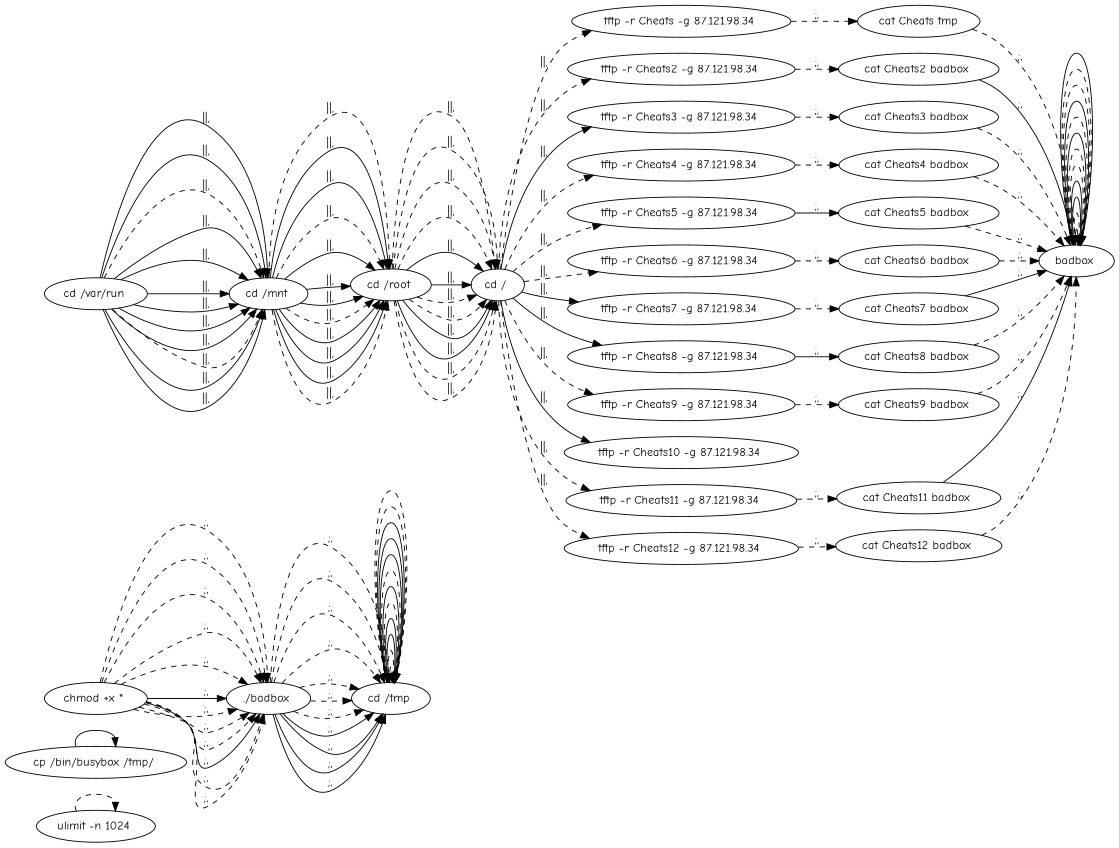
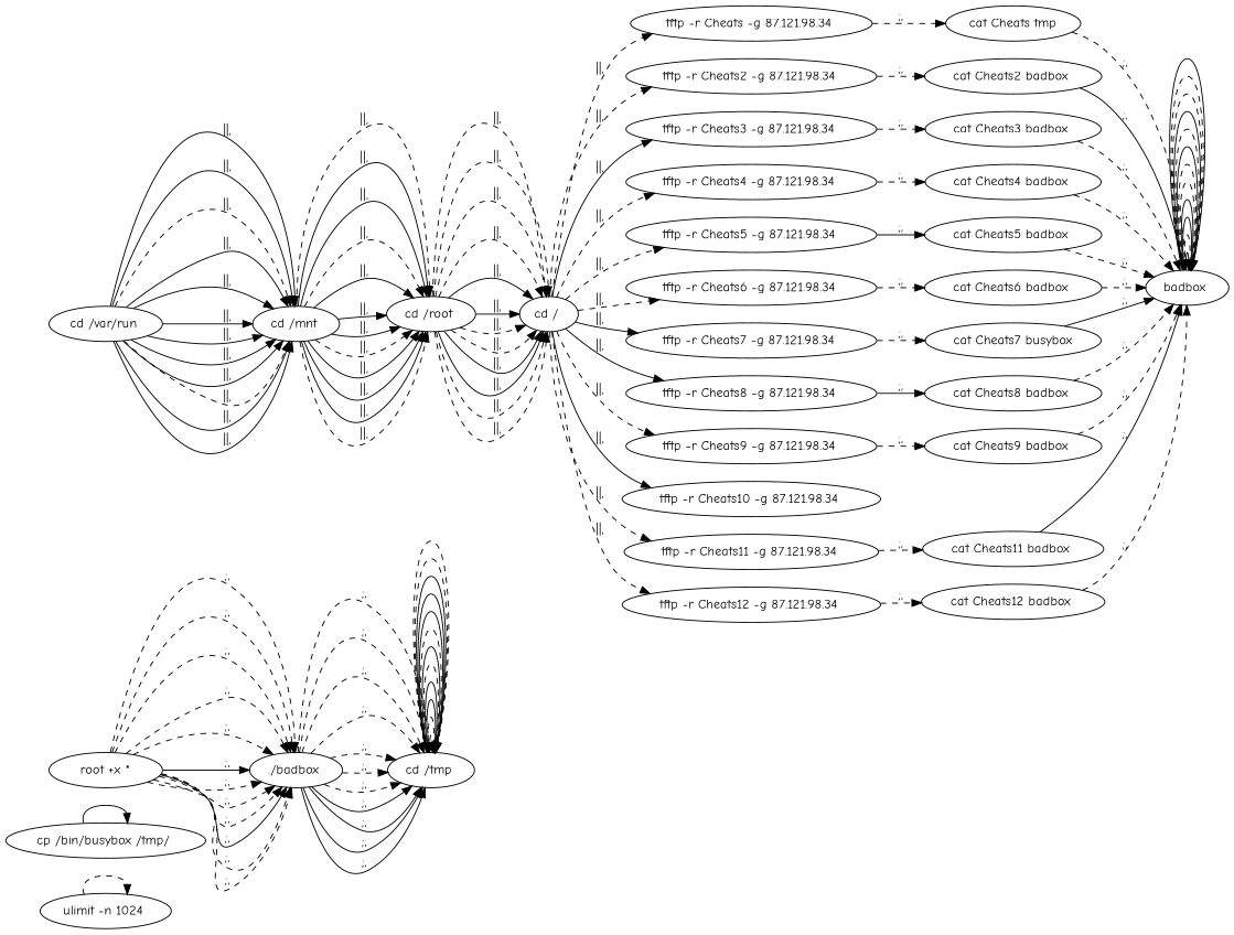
  digraph {
    fontname="Comic Neue"
    rankdir=LR
    node [fontname="Comic Neue"]
    edge [fontname="Comic Neue" style=dashed]
    n1 [label="ulimit -n 1024 "]
    n2 [label="cp /bin/busybox /tmp/ "]
    n3 [label="cd /tmp "]
    n4 [label="cd /var/run "]
    n5 [label="cd /mnt "]
    n6 [label="cd /root "]
    n7 [label="cd / "]
    n8 [label="tftp -r Cheats -g 87.121.98.34 "]
    n9 [label="tftp -r Cheats2 -g 87.121.98.34 "]
    n10 [label="tftp -r Cheats3 -g 87.121.98.34 "]
    n11 [label="tftp -r Cheats4 -g 87.121.98.34 "]
    n12 [label="tftp -r Cheats5 -g 87.121.98.34 "]
    n13 [label="tftp -r Cheats6 -g 87.121.98.34 "]
    n14 [label="tftp -r Cheats7 -g 87.121.98.34 "]
    n15 [label="tftp -r Cheats8 -g 87.121.98.34 "]
    n16 [label="tftp -r Cheats9 -g 87.121.98.34 "]
    n17 [label="tftp -r Cheats10 -g 87.121.98.34 "]
    n18 [label="tftp -r Cheats11 -g 87.121.98.34 "]
    n19 [label="tftp -r Cheats12 -g 87.121.98.34 "]
    n20 [label="cat Cheats tmp"]
    n21 [label="cat Cheats2 badbox "]
    n22 [label="cat Cheats3 badbox "]
    n23 [label="cat Cheats4 badbox "]
    n24 [label="cat Cheats5 badbox "]
    n25 [label="cat Cheats6 badbox "]
-   n26 [label="cat Cheats7 badbox "]
+   n26 [label="cat Cheats7 busybox"]
    n27 [label="cat Cheats8 badbox "]
    n28 [label="cat Cheats9 badbox "]
    n29 [label="cat Cheats11 badbox "]
    n30 [label="cat Cheats12 badbox "]
    n31 [label="badbox "]
-   n32 [label="chmod +x * "]
+   n32 [label="root +x *"]
    n33 [label="./badbox "]
    n1 -> n1
    n2 -> n2 [style=solid]
    n3 -> n3
    n3 -> n3
    n3 -> n3 [style=solid]
    n3 -> n3 [style=solid]
    n3 -> n3
    n3 -> n3 [style=solid]
    n3 -> n3
    n3 -> n3 [style=solid]
    n3 -> n3 [style=solid]
    n3 -> n3 [style=solid]
    n3 -> n3
    n3 -> n3
    n4 -> n5 [label="||," style=solid]
    n4 -> n5 [label="||," style=solid]
    n4 -> n5 [label="||,"]
    n4 -> n5 [label="||," style=solid]
    n4 -> n5 [label="||," style=solid]
    n4 -> n5 [label="||," style=solid]
    n4 -> n5 [label="||," style=solid]
    n4 -> n5 [label="||," style=solid]
    n4 -> n5 [label="||," style=solid]
    n4 -> n5 [label="||,"]
    n4 -> n5 [label="||," style=solid]
    n4 -> n5 [label="||," style=solid]
    n5 -> n6 [label="||,"]
    n5 -> n6 [label="||," style=solid]
    n5 -> n6 [label="||," style=solid]
    n5 -> n6 [label="||,"]
    n5 -> n6 [label="||," style=solid]
    n5 -> n6 [label="||," style=solid]
    n5 -> n6 [label="||," style=solid]
    n5 -> n6 [label="||,"]
    n5 -> n6 [label="||," style=solid]
    n5 -> n6 [label="||," style=solid]
    n5 -> n6 [label="||," style=solid]
    n5 -> n6 [label="||,"]
    n6 -> n7 [label="||,"]
    n6 -> n7 [label="||,"]
    n6 -> n7 [label="||,"]
    n6 -> n7 [label="||,"]
    n6 -> n7 [label="||," style=solid]
    n6 -> n7 [label="||," style=solid]
    n6 -> n7 [label="||,"]
    n6 -> n7 [label="||,"]
    n6 -> n7 [label="||," style=solid]
    n6 -> n7 [label="||," style=solid]
    n6 -> n7 [label="||,"]
    n6 -> n7 [label="||,"]
    n7 -> n8 [label="||,"]
    n7 -> n9 [label="||,"]
    n7 -> n10 [label="||," style=solid]
    n7 -> n11 [label="||,"]
    n7 -> n12 [label="||,"]
    n7 -> n13 [label="||,"]
    n7 -> n14 [label="||," style=solid]
    n7 -> n15 [label="||," style=solid]
    n7 -> n16 [label="||,"]
    n7 -> n17 [label="||," style=solid]
    n7 -> n18 [label="||,"]
    n7 -> n19 [label="||,"]
    n8 -> n20 [label=";,"]
    n9 -> n21 [label=";,"]
    n10 -> n22 [label=";,"]
    n11 -> n23 [label=";,"]
    n12 -> n24 [label=";," style=solid]
    n13 -> n25 [label=";,"]
    n14 -> n26 [label=";,"]
    n15 -> n27 [label=";," style=solid]
    n16 -> n28 [label=";,"]
    n18 -> n29 [label=";,"]
    n19 -> n30 [label=";,"]
    n20 -> n31 [label=";,"]
    n21 -> n31 [label=";," style=solid]
    n22 -> n31 [label=";,"]
    n23 -> n31 [label=";,"]
    n24 -> n31 [label=";,"]
    n25 -> n31 [label=";,"]
    n26 -> n31 [label=";," style=solid]
    n27 -> n31 [label=";,"]
    n28 -> n31 [label=";,"]
    n29 -> n31 [label=";," style=solid]
    n30 -> n31 [label=";,"]
    n31 -> n31 [style=solid]
    n31 -> n31
    n31 -> n31 [style=solid]
    n31 -> n31 [style=solid]
    n31 -> n31
    n31 -> n31
    n31 -> n31 [style=solid]
    n31 -> n31
    n31 -> n31 [style=solid]
    n31 -> n31
    n31 -> n31
    n31 -> n31 [style=solid]
    n32 -> n33 [label=";,"]
    n32 -> n33 [label=";,"]
    n32 -> n33 [label=";,"]
    n32 -> n33 [label=";,"]
    n32 -> n33 [label=";,"]
    n32 -> n33 [label=";," style=solid]
    n32 -> n33 [label=";,"]
    n32 -> n33 [label=";,"]
    n32 -> n33 [label=";,"]
    n32 -> n33 [label=";," style=solid]
    n32 -> n33 [label=";,"]
    n32 -> n33 [label=";,"]
    n33 -> n3 [label=";,"]
    n33 -> n3 [label=";,"]
    n33 -> n3 [label=";,"]
    n33 -> n3 [label=";,"]
    n33 -> n3 [label=";,"]
    n33 -> n3 [label=";,"]
    n33 -> n3 [label=";,"]
    n33 -> n3 [label=";," style=solid]
    n33 -> n3 [label=";," style=solid]
    n33 -> n3 [label=";," style=solid]
    n33 -> n3 [label=";," style=solid]
  }
